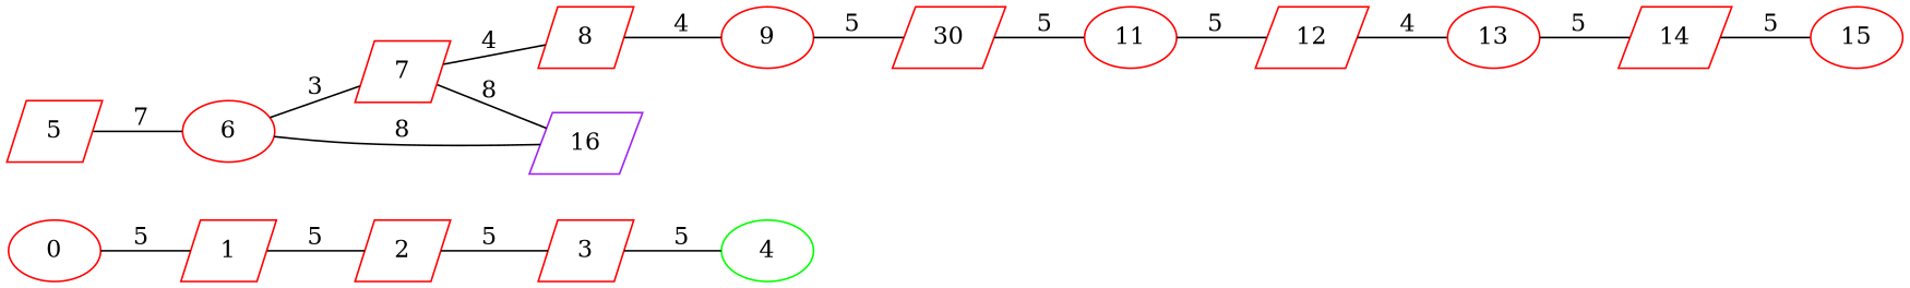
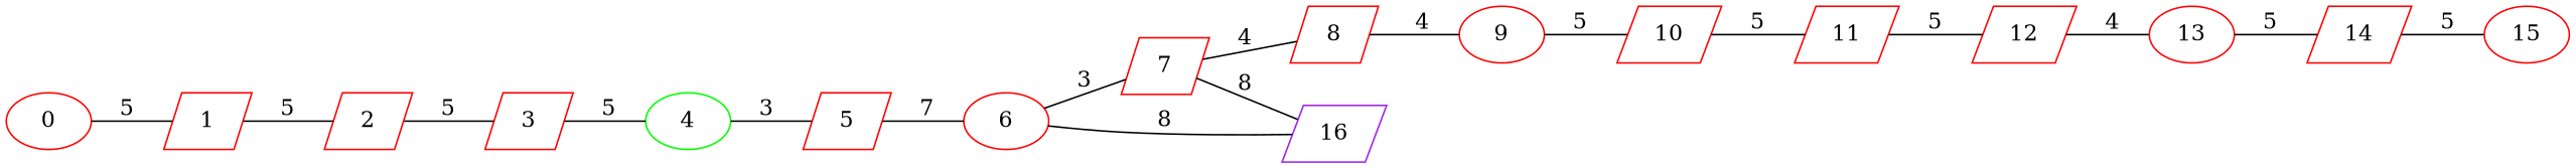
  graph {
    rankdir=LR
    node [color=red shape=parallelogram weight=1]
    0 [shape=ellipse]
    1
    2
    3
    4 [color=green shape=ellipse weight=2]
    5
    6 [shape=ellipse]
    7
    16 [color=purple weight=4]
    8
    9 [shape=ellipse]
-   10 [label=30]
-   11 [shape=ellipse]
+   10
+   11
    12
    13 [shape=ellipse]
    14
    15 [shape=ellipse]
    0 -- 1 [label=5]
    1 -- 2 [label=5]
    2 -- 3 [label=5]
    3 -- 4 [label=5]
+   4 -- 5 [label=3]
    5 -- 6 [label=7]
    6 -- 7 [label=3]
    6 -- 16 [label=8]
    7 -- 16 [label=8]
    7 -- 8 [label=4]
    8 -- 9 [label=4]
    9 -- 10 [label=5]
    10 -- 11 [label=5]
    11 -- 12 [label=5]
    12 -- 13 [label=4]
    13 -- 14 [label=5]
    14 -- 15 [label=5]
  }
